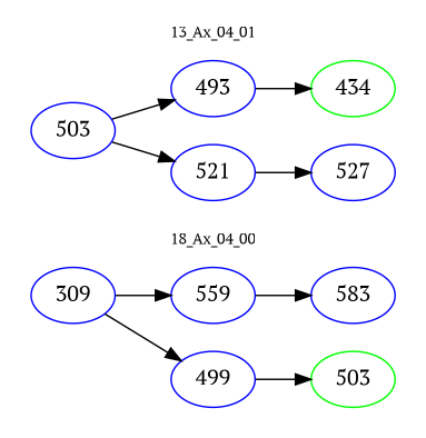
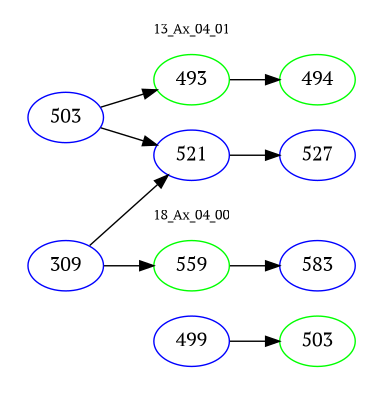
  digraph {
    fontname="PT Serif"
    rankdir=LR
    node [color=blue fontname="PT Serif"]
    edge [color=black fontname="PT Serif"]
    n1 [label=503]
-   n2 [label=493]
+   n2 [color=green label=493]
    n3 [label=521]
-   n4 [color=green label=434]
+   n4 [color=green label=494]
    n5 [label=527]
    n6 [label=309]
    n7 [label=499]
-   n8 [label=559]
+   n8 [color=green label=559]
    n9 [color=green label=503]
    n10 [label=583]
    subgraph cluster_1 {
      color=white
      fontsize=10
      label="13_Ax_04_01"
      n1
      n2
      n3
      n4
      n5
    }
    subgraph cluster_2 {
      color=white
      fontsize=10
      label="18_Ax_04_00"
      n6
      n7
      n8
      n9
      n10
    }
    n1 -> n2
    n1 -> n3
    n2 -> n4
    n3 -> n5
-   n6 -> n7
+   n6 -> n3
    n6 -> n8
    n7 -> n9
    n8 -> n10
  }
